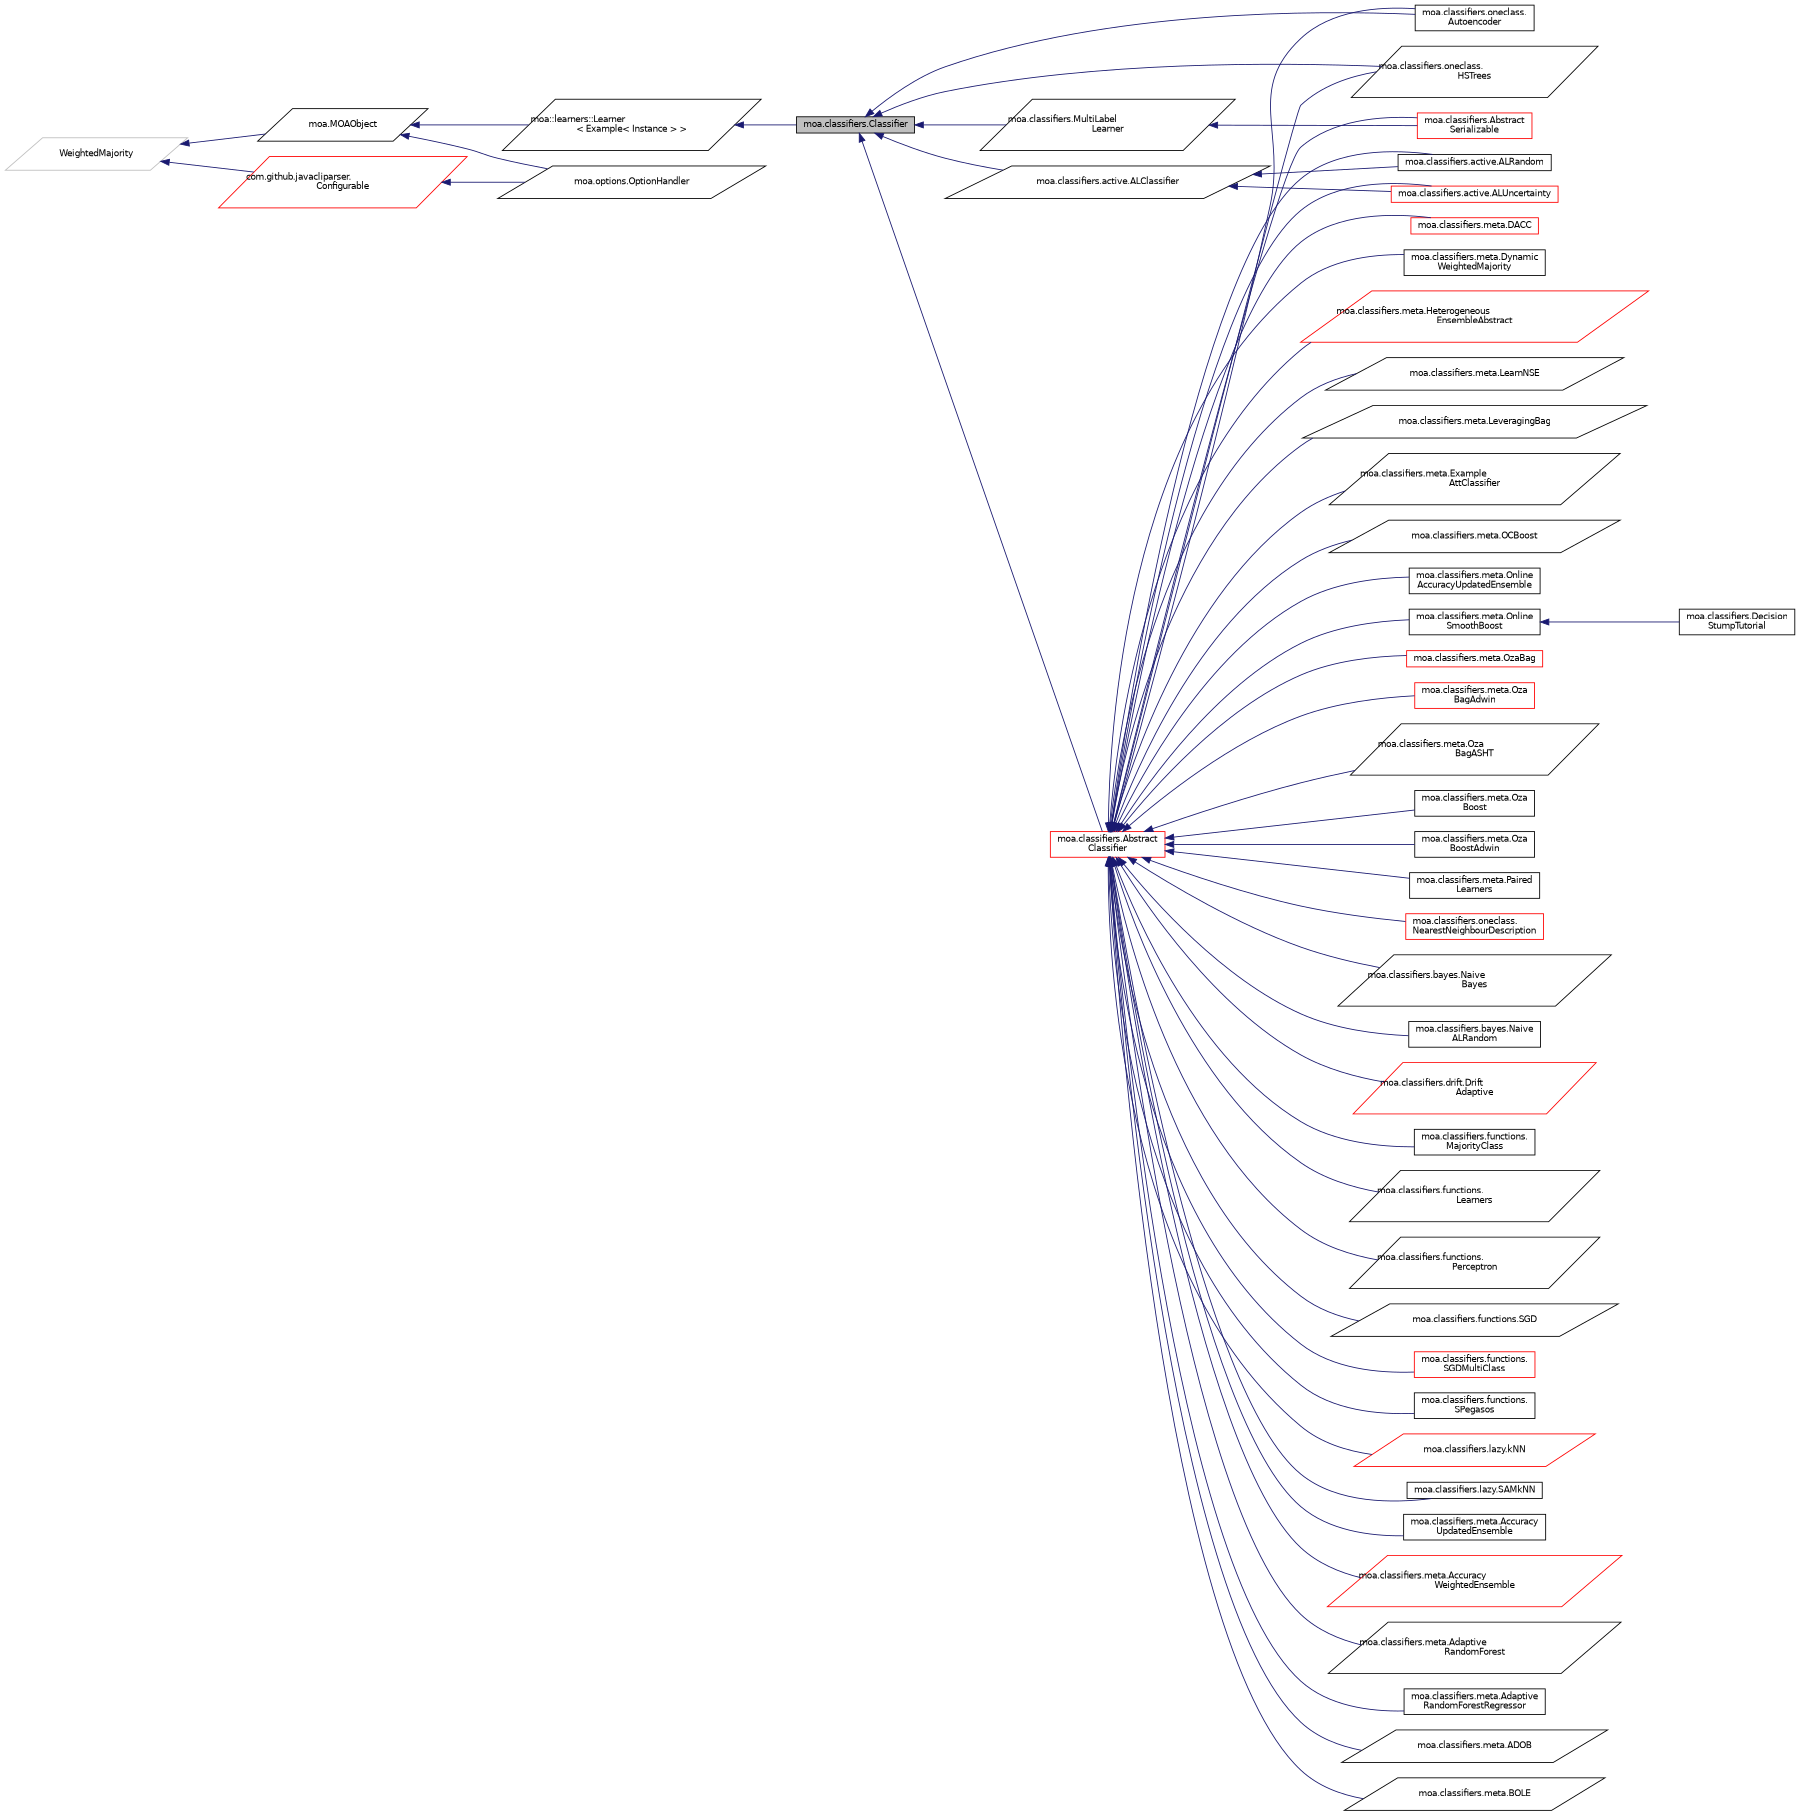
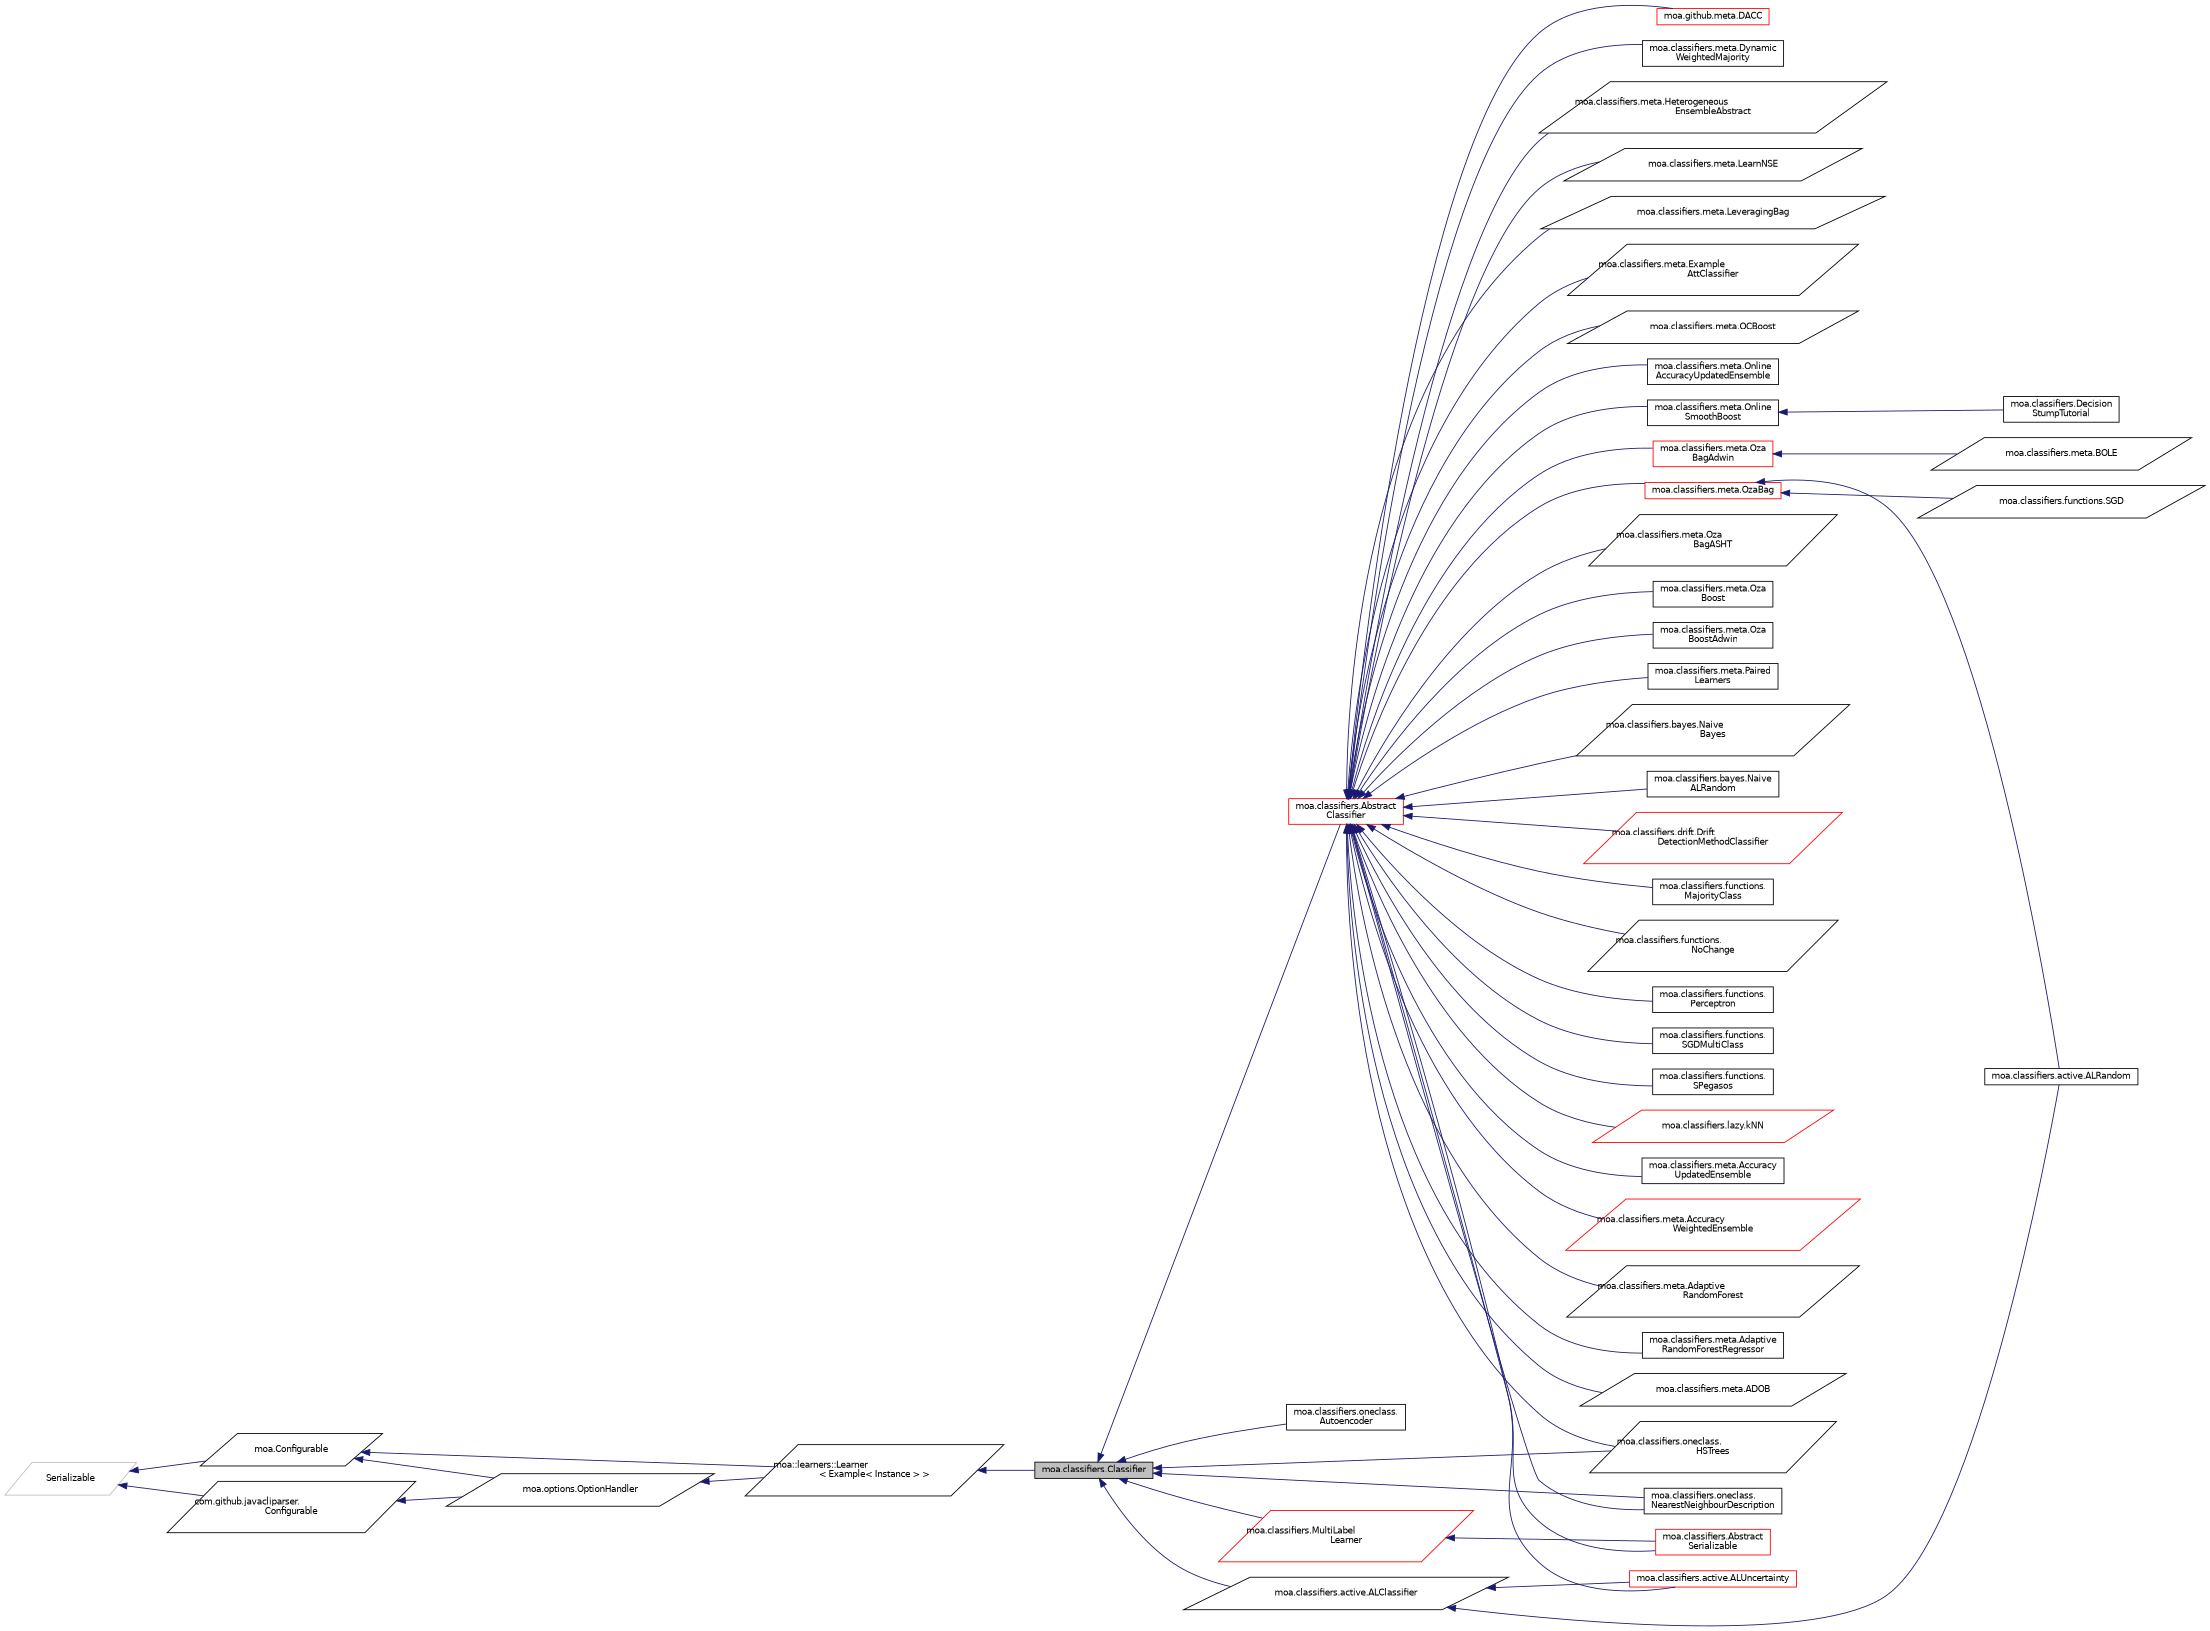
  digraph {
    rankdir=LR
    node [color=black fillcolor=white fontname=Helvetica fontsize=10 shape=box style=filled]
    edge [color=midnightblue dir=back fontname=Helvetica fontsize=10 labelfontname=Helvetica labelfontsize=10 style=solid]
    n1 [fillcolor=grey75 fontcolor=black height=0.2 label="moa.classifiers.Classifier" width=0.4]
    n2 [color=red height=0.2 label="moa.classifiers.Abstract\lClassifier" width=0.4]
    n3 [height=0.2 label="moa.classifiers.oneclass.\lAutoencoder" width=0.4]
    n4 [height=0.2 label="moa.classifiers.oneclass.\lHSTrees" shape=parallelogram width=0.4]
-   n5 [color=red height=0.2 label="moa.classifiers.oneclass.\lNearestNeighbourDescription" width=0.4]
+   n5 [height=0.2 label="moa.classifiers.oneclass.\lNearestNeighbourDescription" width=0.4]
    n6 [height=0.2 label="moa.classifiers.active.ALClassifier" shape=parallelogram width=0.4]
-   n7 [height=0.2 label="moa.classifiers.MultiLabel\lLearner" shape=parallelogram width=0.4]
+   n7 [color=red height=0.2 label="moa.classifiers.MultiLabel\lLearner" shape=parallelogram width=0.4]
    n8 [color=red height=0.2 label="moa.classifiers.Abstract\lSerializable" width=0.4]
    n9 [height=0.2 label="moa.classifiers.active.ALRandom" width=0.4]
    n10 [color=red height=0.2 label="moa.classifiers.active.ALUncertainty" width=0.4]
    n11 [height=0.2 label="moa.classifiers.bayes.Naive\lBayes" shape=parallelogram width=0.4]
    n12 [height=0.2 label="moa.classifiers.bayes.Naive\lALRandom" width=0.4]
-   n13 [color=red height=0.2 label="moa.classifiers.drift.Drift\lAdaptive" shape=parallelogram width=0.4]
+   n13 [color=red height=0.2 label="moa.classifiers.drift.Drift\lDetectionMethodClassifier" shape=parallelogram width=0.4]
    n14 [height=0.2 label="moa.classifiers.functions.\lMajorityClass" width=0.4]
-   n15 [height=0.2 label="moa.classifiers.functions.\lLearners" shape=parallelogram width=0.4]
-   n16 [height=0.2 label="moa.classifiers.functions.\lPerceptron" shape=parallelogram width=0.4]
+   n15 [height=0.2 label="moa.classifiers.functions.\lNoChange" shape=parallelogram width=0.4]
+   n16 [height=0.2 label="moa.classifiers.functions.\lPerceptron" width=0.4]
    n17 [height=0.2 label="moa.classifiers.functions.SGD" shape=parallelogram width=0.4]
-   n18 [color=red height=0.2 label="moa.classifiers.functions.\lSGDMultiClass" width=0.4]
+   n18 [height=0.2 label="moa.classifiers.functions.\lSGDMultiClass" width=0.4]
    n19 [height=0.2 label="moa.classifiers.functions.\lSPegasos" width=0.4]
    n20 [color=red height=0.2 label="moa.classifiers.lazy.kNN" shape=parallelogram width=0.4]
-   n21 [height=0.2 label="moa.classifiers.lazy.SAMkNN" width=0.4]
    n22 [height=0.2 label="moa.classifiers.meta.Accuracy\lUpdatedEnsemble" width=0.4]
    n23 [color=red height=0.2 label="moa.classifiers.meta.Accuracy\lWeightedEnsemble" shape=parallelogram width=0.4]
    n24 [height=0.2 label="moa.classifiers.meta.Adaptive\lRandomForest" shape=parallelogram width=0.4]
    n25 [height=0.2 label="moa.classifiers.meta.Adaptive\lRandomForestRegressor" width=0.4]
    n26 [height=0.2 label="moa.classifiers.meta.ADOB" shape=parallelogram width=0.4]
    n27 [height=0.2 label="moa.classifiers.meta.BOLE" shape=parallelogram width=0.4]
-   n28 [color=red height=0.2 label="moa.classifiers.meta.DACC" width=0.4]
+   n28 [color=red height=0.2 label="moa.github.meta.DACC" width=0.4]
    n29 [height=0.2 label="moa.classifiers.meta.Dynamic\lWeightedMajority" width=0.4]
-   n30 [color=red height=0.2 label="moa.classifiers.meta.Heterogeneous\lEnsembleAbstract" shape=parallelogram width=0.4]
+   n30 [height=0.2 label="moa.classifiers.meta.Heterogeneous\lEnsembleAbstract" shape=parallelogram width=0.4]
    n31 [height=0.2 label="moa.classifiers.meta.LearnNSE" shape=parallelogram width=0.4]
    n32 [height=0.2 label="moa.classifiers.meta.LeveragingBag" shape=parallelogram width=0.4]
    n33 [height=0.2 label="moa.classifiers.meta.Example\lAttClassifier" shape=parallelogram width=0.4]
    n34 [height=0.2 label="moa.classifiers.meta.OCBoost" shape=parallelogram width=0.4]
    n35 [height=0.2 label="moa.classifiers.meta.Online\lAccuracyUpdatedEnsemble" width=0.4]
    n36 [height=0.2 label="moa.classifiers.meta.Online\lSmoothBoost" width=0.4]
    n37 [color=red height=0.2 label="moa.classifiers.meta.OzaBag" width=0.4]
    n38 [color=red height=0.2 label="moa.classifiers.meta.Oza\lBagAdwin" width=0.4]
    n39 [height=0.2 label="moa.classifiers.meta.Oza\lBagASHT" shape=parallelogram width=0.4]
    n40 [height=0.2 label="moa.classifiers.meta.Oza\lBoost" width=0.4]
    n41 [height=0.2 label="moa.classifiers.meta.Oza\lBoostAdwin" width=0.4]
    n42 [height=0.2 label="moa.classifiers.meta.Paired\lLearners" width=0.4]
    n43 [height=0.2 label="moa::learners::Learner\l\< Example\< Instance \> \>" shape=parallelogram width=0.4]
-   n44 [height=0.2 label="moa.MOAObject" shape=parallelogram width=0.4]
+   n44 [height=0.2 label="moa.Configurable" shape=parallelogram width=0.4]
    n45 [height=0.2 label="moa.options.OptionHandler" shape=parallelogram width=0.4]
-   n46 [color=grey75 height=0.2 label=WeightedMajority shape=parallelogram width=0.4]
-   n47 [color=red height=0.2 label="com.github.javacliparser.\lConfigurable" shape=parallelogram width=0.4]
+   n46 [color=grey75 height=0.2 label=Serializable shape=parallelogram width=0.4]
+   n47 [height=0.2 label="com.github.javacliparser.\lConfigurable" shape=parallelogram width=0.4]
    n48 [height=0.2 label="moa.classifiers.Decision\lStumpTutorial" width=0.4]
    n1 -> n2
    n1 -> n3
    n1 -> n4
+   n1 -> n5
    n1 -> n6
    n1 -> n7
-   n2 -> n3
    n2 -> n4
    n2 -> n5
    n2 -> n8
-   n2 -> n9
+   n37 -> n9
    n2 -> n10
    n2 -> n11
    n2 -> n12
    n2 -> n13
    n2 -> n14
    n2 -> n15
    n2 -> n16
-   n2 -> n17
+   n37 -> n17
    n2 -> n18
    n2 -> n19
    n2 -> n20
-   n2 -> n21
    n2 -> n22
    n2 -> n23
    n2 -> n24
    n2 -> n25
    n2 -> n26
-   n2 -> n27
+   n38 -> n27
    n2 -> n28
    n2 -> n29
    n2 -> n30
    n2 -> n31
    n2 -> n32
    n2 -> n33
    n2 -> n34
    n2 -> n35
    n2 -> n36
    n2 -> n37
    n2 -> n38
    n2 -> n39
    n2 -> n40
    n2 -> n41
    n2 -> n42
    n6 -> n9
    n6 -> n10
    n7 -> n8
    n36 -> n48
    n43 -> n1
    n44 -> n43
    n44 -> n45
+   n45 -> n43
    n46 -> n44
    n46 -> n47
    n47 -> n45
  }
